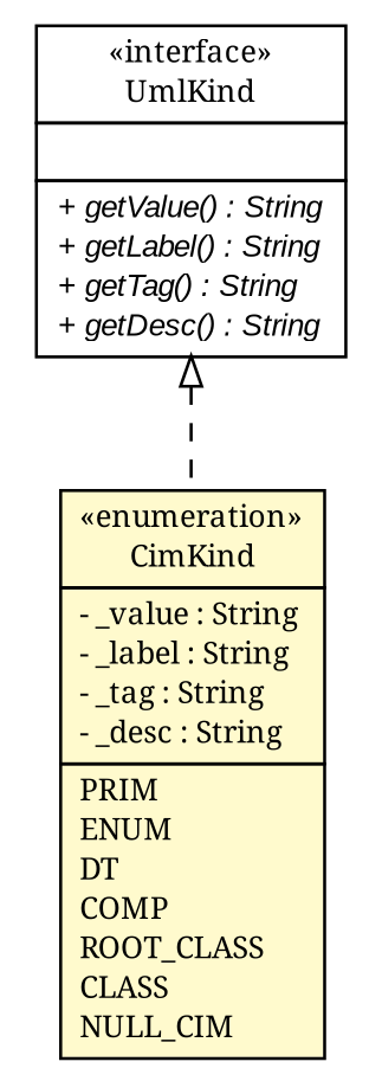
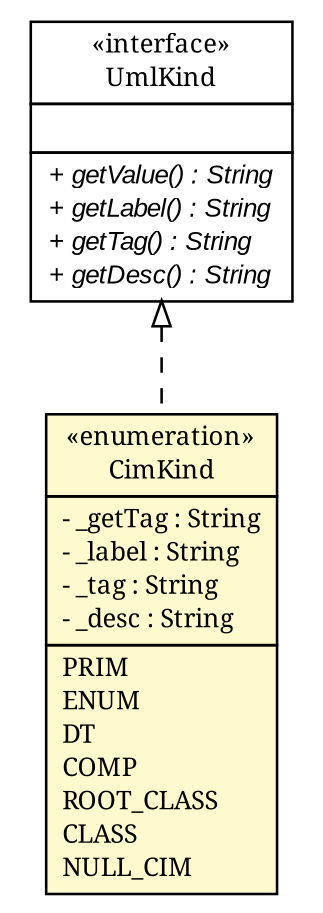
  digraph {
    nodesep=0.25
    ranksep=0.5
    fontname="Noto Serif"
    node [fontcolor=black fontname="Noto Serif" fontsize=10.0 shape=plaintext]
    n1 [label=<<table title="org.tanjakostic.jcleancim.model.UmlKind" border="0" cellborder="1" cellspacing="0" cellpadding="2" port="p" href="./UmlKind.html"> 		<tr><td><table border="0" cellspacing="0" cellpadding="1"> <tr><td align="center" balign="center"> &#171;interface&#187; </td></tr> <tr><td align="center" balign="center"> UmlKind </td></tr> 		</table></td></tr> 		<tr><td><table border="0" cellspacing="0" cellpadding="1"> <tr><td align="left" balign="left">  </td></tr> 		</table></td></tr> 		<tr><td><table border="0" cellspacing="0" cellpadding="1"> <tr><td align="left" balign="left"><font face="Arial Italic" point-size="10.0"> + getValue() : String </font></td></tr> <tr><td align="left" balign="left"><font face="Arial Italic" point-size="10.0"> + getLabel() : String </font></td></tr> <tr><td align="left" balign="left"><font face="Arial Italic" point-size="10.0"> + getTag() : String </font></td></tr> <tr><td align="left" balign="left"><font face="Arial Italic" point-size="10.0"> + getDesc() : String </font></td></tr> 		</table></td></tr> 		</table>>]
-   n2 [label=<<table title="org.tanjakostic.jcleancim.model.UmlClass.CimKind" border="0" cellborder="1" cellspacing="0" cellpadding="2" port="p" bgcolor="lemonChiffon" href="./UmlClass.CimKind.html"> 		<tr><td><table border="0" cellspacing="0" cellpadding="1"> <tr><td align="center" balign="center"> &#171;enumeration&#187; </td></tr> <tr><td align="center" balign="center"> CimKind </td></tr> 		</table></td></tr> 		<tr><td><table border="0" cellspacing="0" cellpadding="1"> <tr><td align="left" balign="left"> - _value : String </td></tr> <tr><td align="left" balign="left"> - _label : String </td></tr> <tr><td align="left" balign="left"> - _tag : String </td></tr> <tr><td align="left" balign="left"> - _desc : String </td></tr> 		</table></td></tr> 		<tr><td><table border="0" cellspacing="0" cellpadding="1"> <tr><td align="left" balign="left"> PRIM </td></tr> <tr><td align="left" balign="left"> ENUM </td></tr> <tr><td align="left" balign="left"> DT </td></tr> <tr><td align="left" balign="left"> COMP </td></tr> <tr><td align="left" balign="left"> ROOT_CLASS </td></tr> <tr><td align="left" balign="left"> CLASS </td></tr> <tr><td align="left" balign="left"> NULL_CIM </td></tr> 		</table></td></tr> 		</table>>]
+   n2 [label=<<table title="org.tanjakostic.jcleancim.model.UmlClass.CimKind" border="0" cellborder="1" cellspacing="0" cellpadding="2" port="p" bgcolor="lemonChiffon" href="./UmlClass.CimKind.html"> 		<tr><td><table border="0" cellspacing="0" cellpadding="1"> <tr><td align="center" balign="center"> &#171;enumeration&#187; </td></tr> <tr><td align="center" balign="center"> CimKind </td></tr> 		</table></td></tr> 		<tr><td><table border="0" cellspacing="0" cellpadding="1"> <tr><td align="left" balign="left"> - _getTag : String </td></tr> <tr><td align="left" balign="left"> - _label : String </td></tr> <tr><td align="left" balign="left"> - _tag : String </td></tr> <tr><td align="left" balign="left"> - _desc : String </td></tr> 		</table></td></tr> 		<tr><td><table border="0" cellspacing="0" cellpadding="1"> <tr><td align="left" balign="left"> PRIM </td></tr> <tr><td align="left" balign="left"> ENUM </td></tr> <tr><td align="left" balign="left"> DT </td></tr> <tr><td align="left" balign="left"> COMP </td></tr> <tr><td align="left" balign="left"> ROOT_CLASS </td></tr> <tr><td align="left" balign="left"> CLASS </td></tr> <tr><td align="left" balign="left"> NULL_CIM </td></tr> 		</table></td></tr> 		</table>>]
    n1 -> n2 [arrowtail=empty dir=back fontname="Noto Serif" fontsize=10 headport=p labelfontname=arial labelfontsize=10 style=dashed tailport=p]
  }
